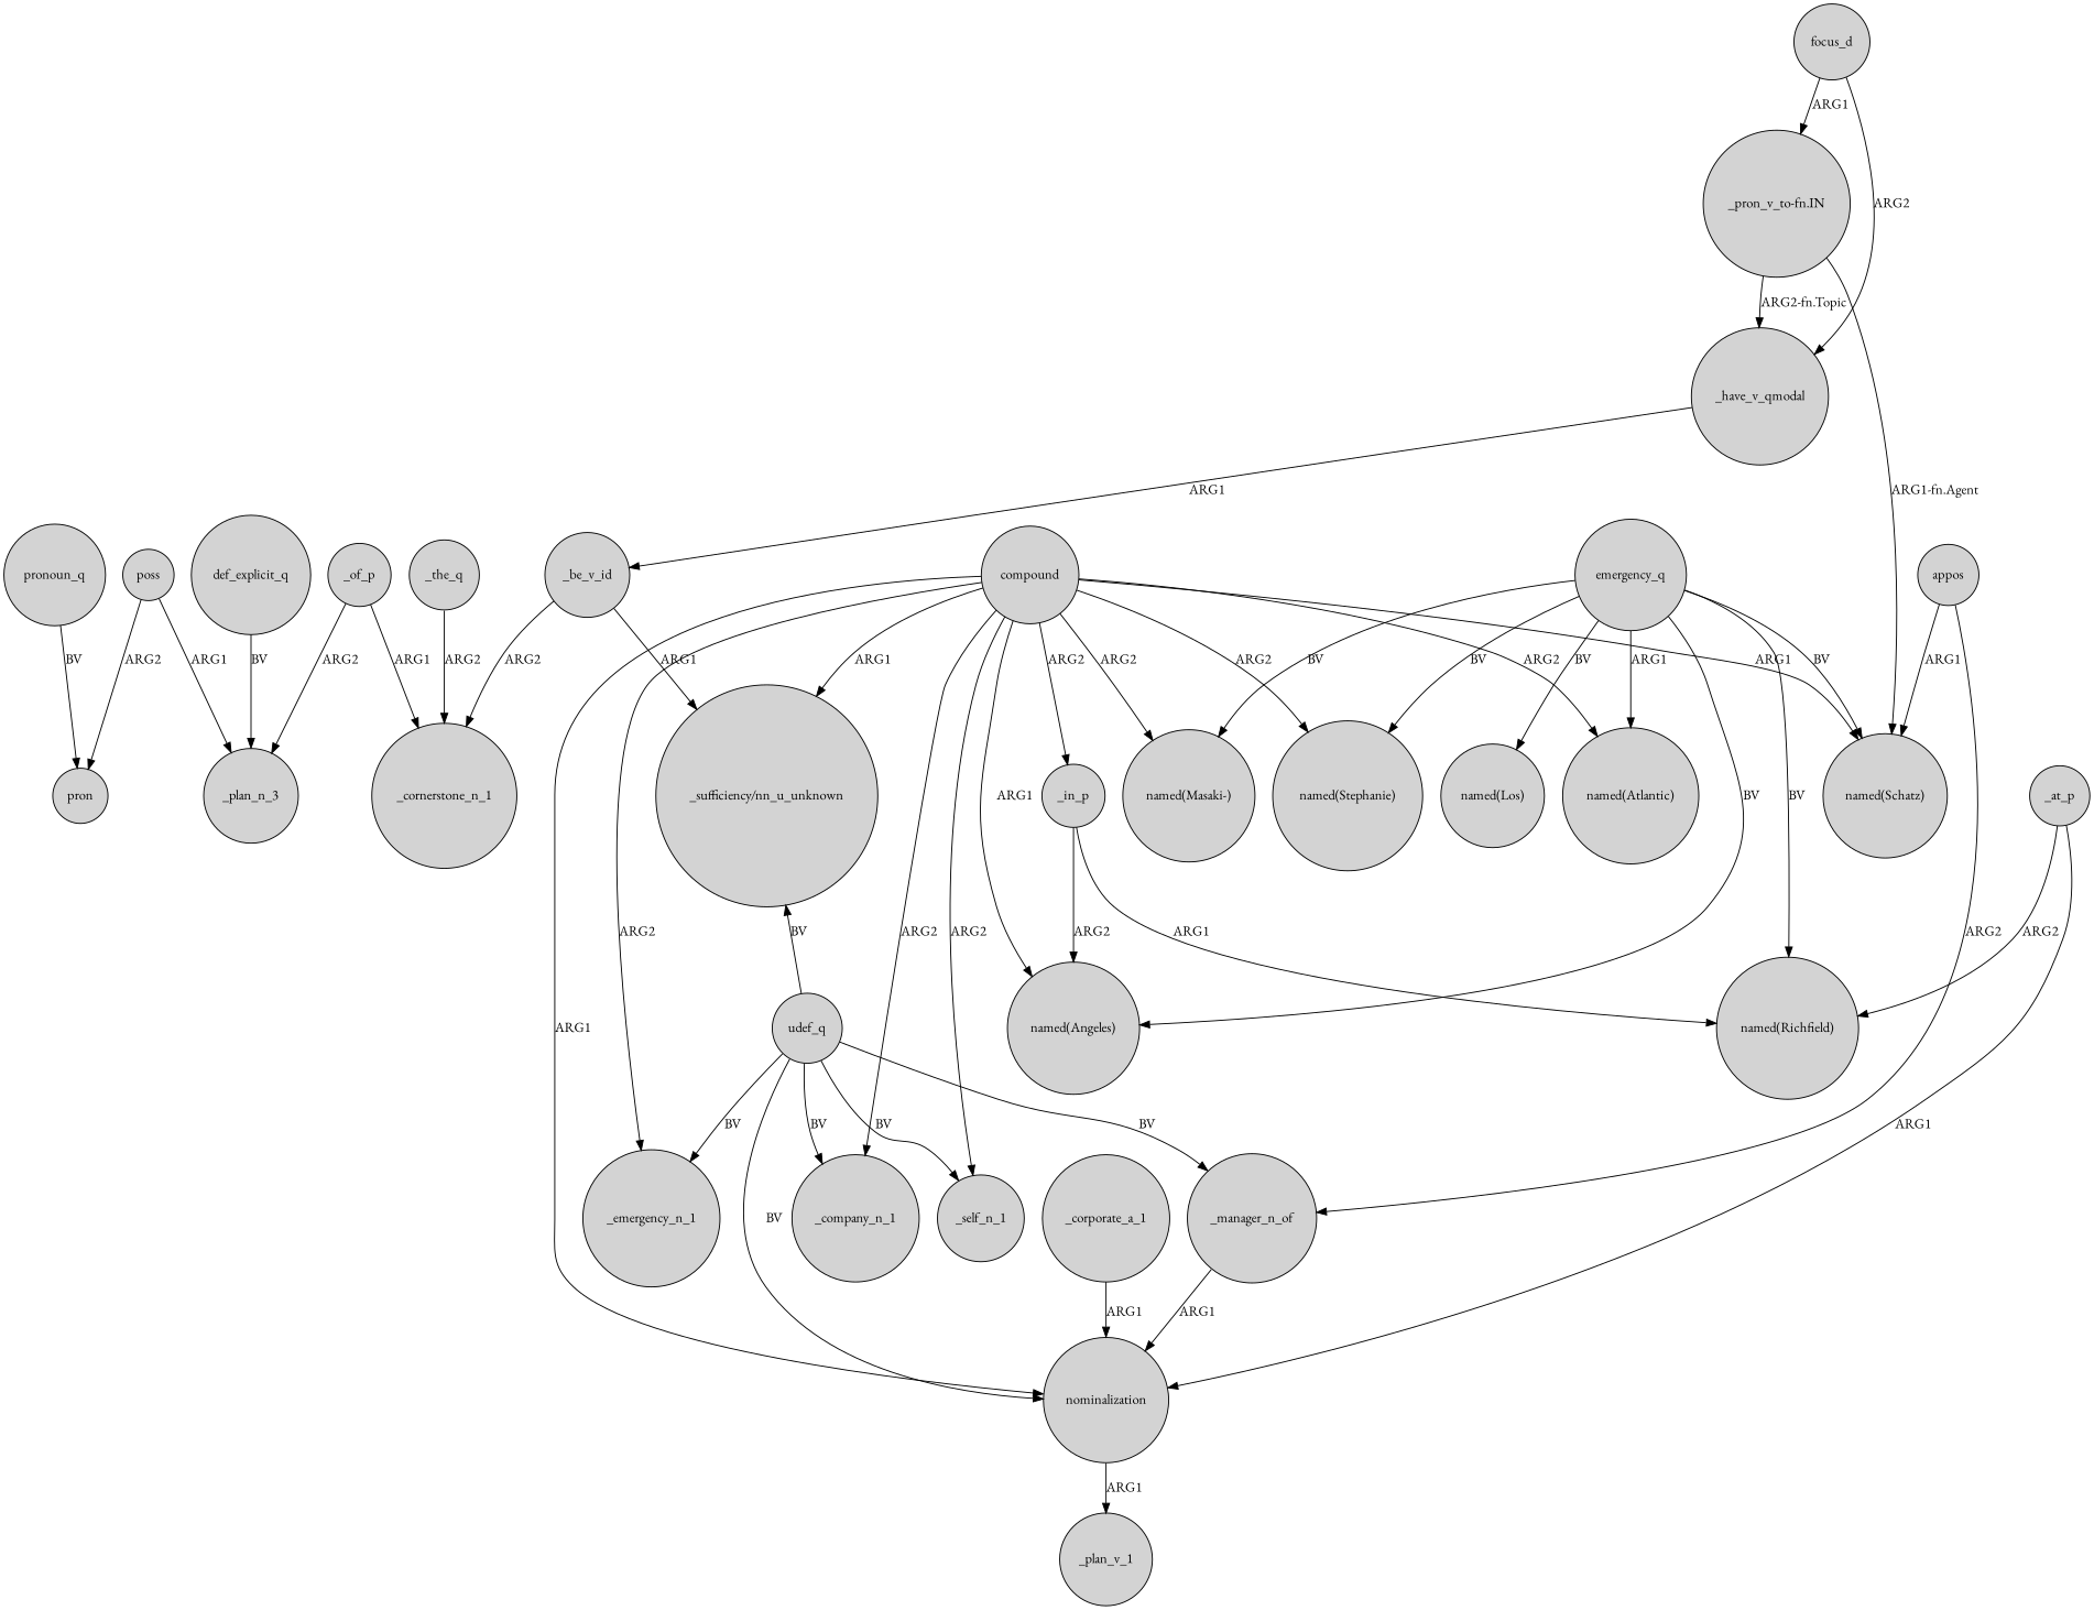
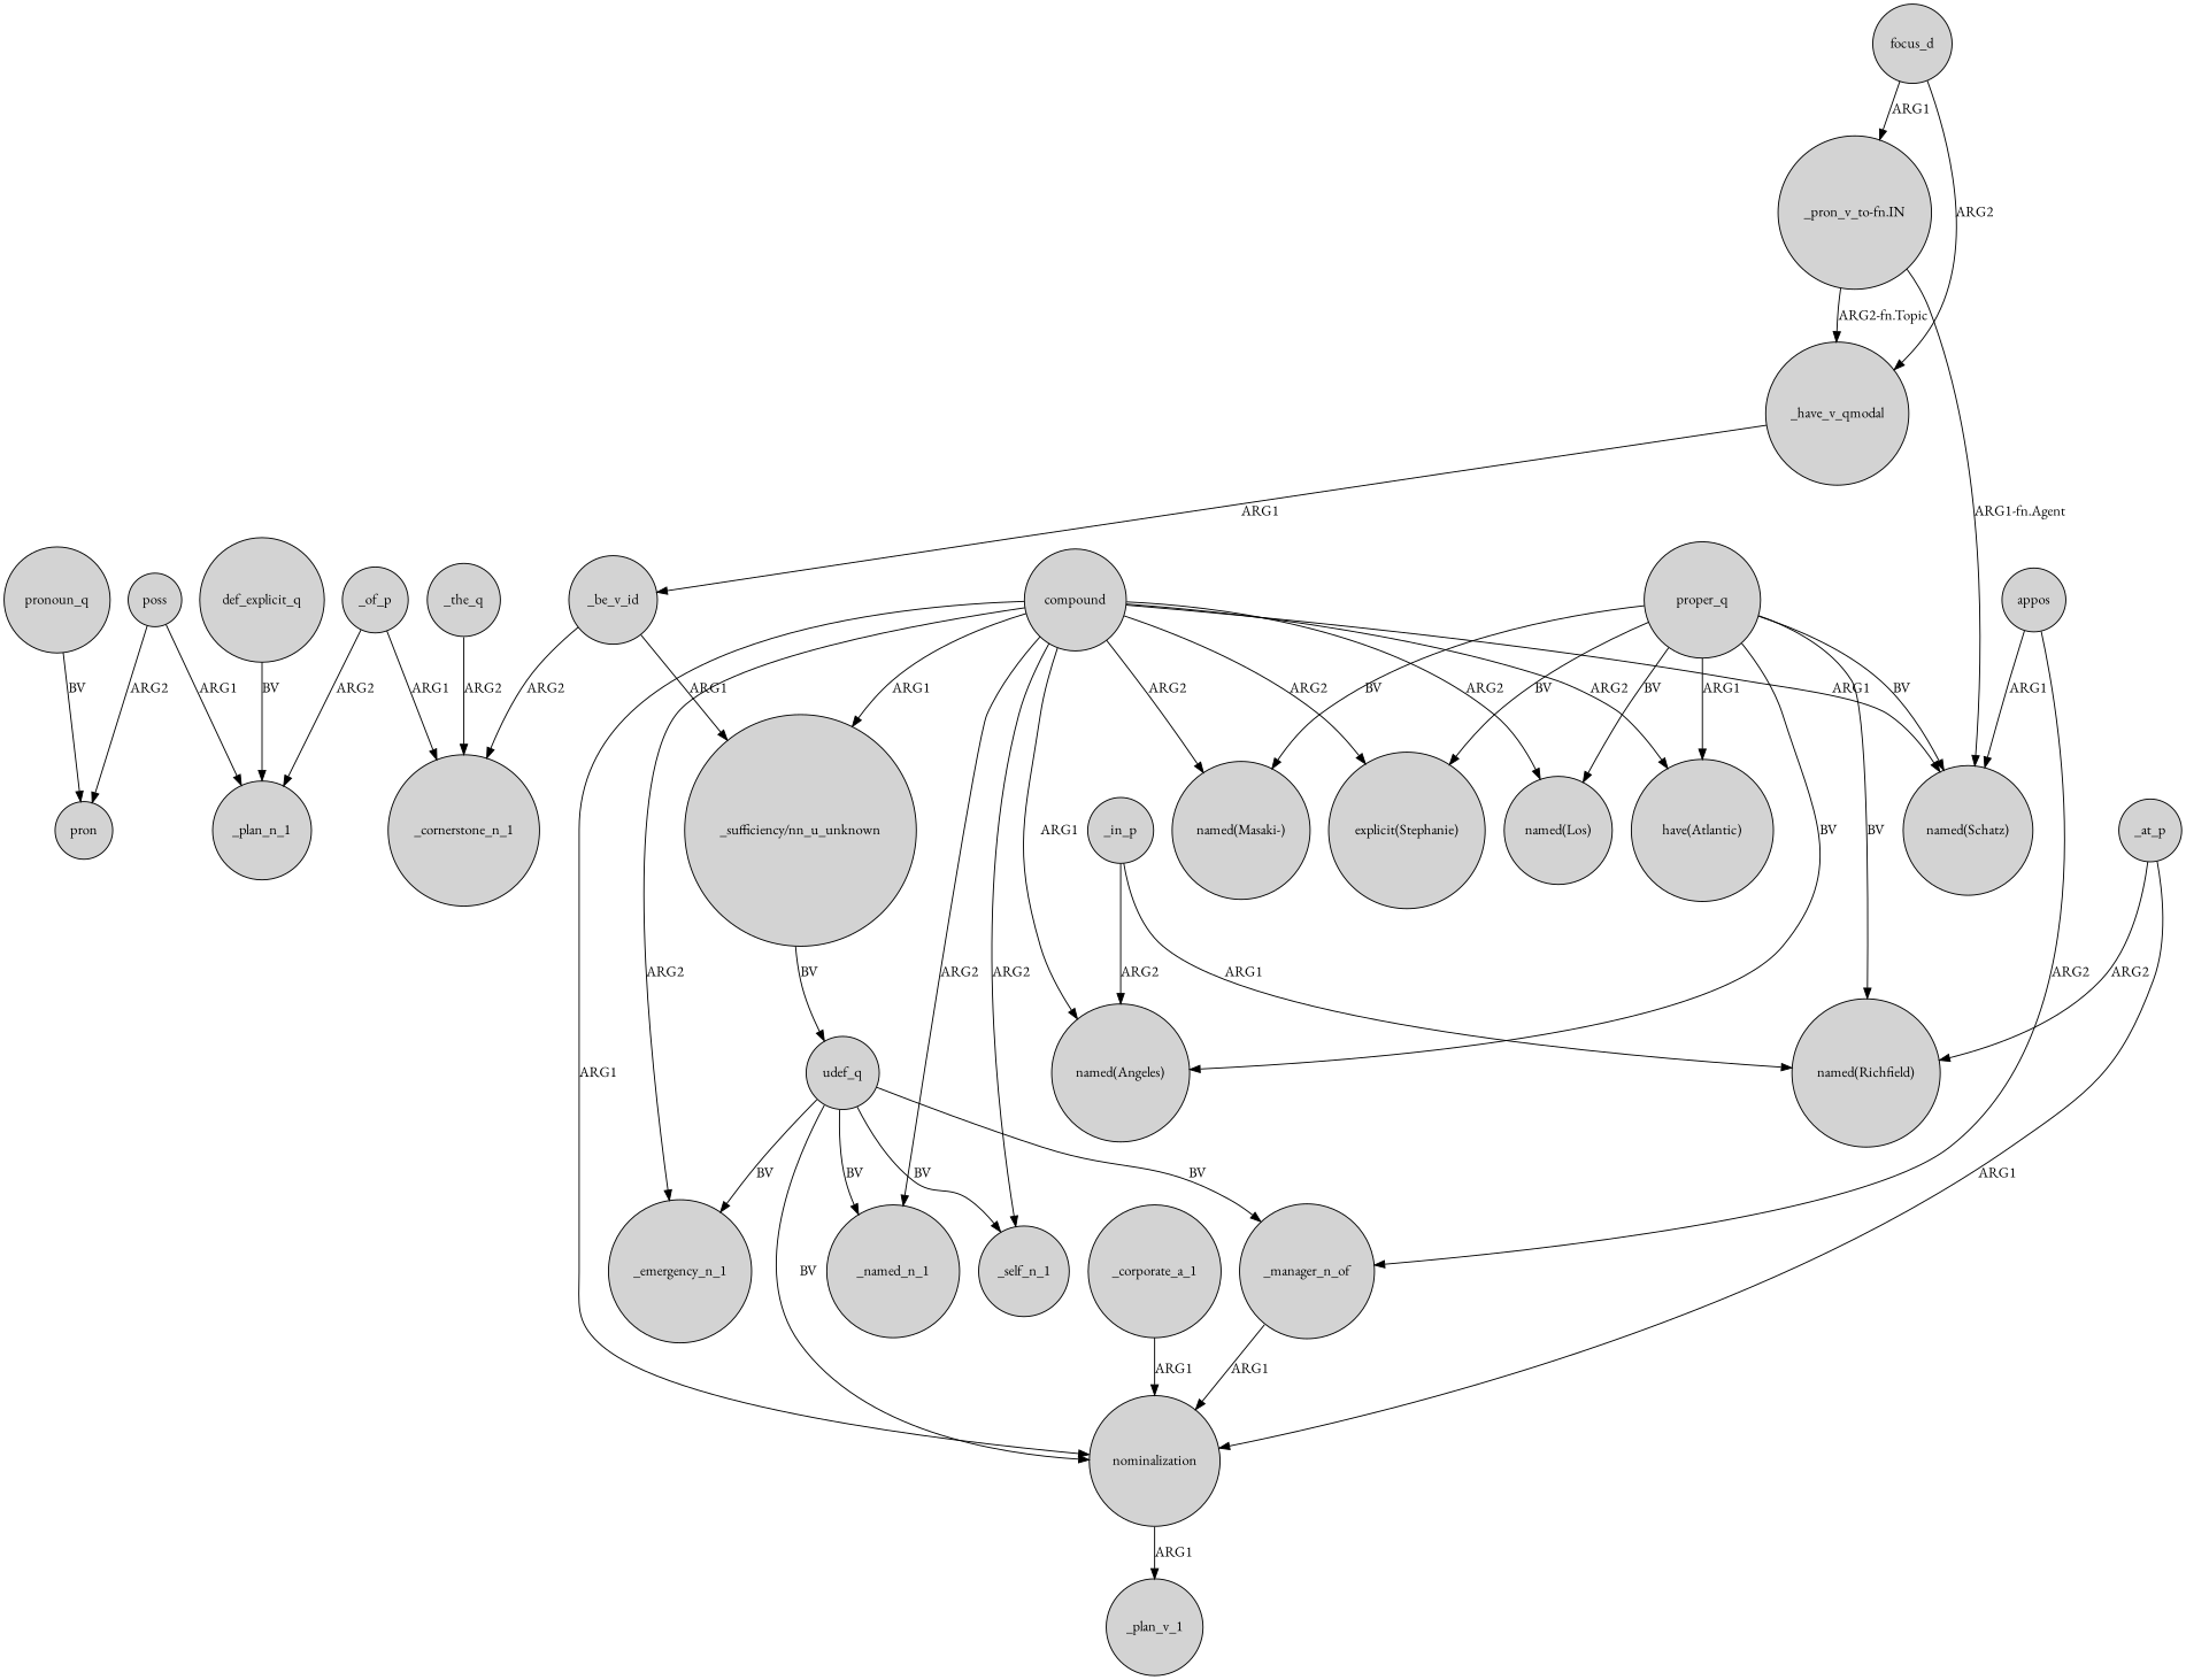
  digraph {
    fontname="EB Garamond"
    node [fontname="EB Garamond" shape=circle style=filled]
    edge [fontname="EB Garamond"]
    poss
-   _plan_n_1 [label=_plan_n_3]
+   _plan_n_1
    pron
    compound
    _emergency_n_1
    "named(Masaki-)"
-   "named(Stephanie)"
+   "named(Stephanie)" [label="explicit(Stephanie)"]
    "named(Los)"
    "named(Schatz)"
-   _company_n_1
+   _company_n_1 [label=_named_n_1]
    "_sufficiency/nn_u_unknown"
    nominalization
-   "named(Atlantic)"
+   "named(Atlantic)" [label="have(Atlantic)"]
    "named(Angeles)"
    _self_n_1
    _plan_v_1
-   proper_q [label=emergency_q]
+   proper_q
    "named(Richfield)"
    n19 [label="_pron_v_to-fn.IN"]
    _have_v_qmodal
    _be_v_id
    _cornerstone_n_1
    focus_d
    _the_q
    appos
    _manager_n_of
    udef_q
    def_explicit_q
    pronoun_q
    _in_p
    _of_p
    _at_p
    _corporate_a_1
    poss -> _plan_n_1 [label=ARG1]
    poss -> pron [label=ARG2]
    compound -> _emergency_n_1 [label=ARG2]
    compound -> "named(Masaki-)" [label=ARG2]
    compound -> "named(Stephanie)" [label=ARG2]
-   compound -> _in_p [label=ARG2]
+   compound -> "named(Los)" [label=ARG2]
    compound -> "named(Schatz)" [label=ARG1]
    compound -> _company_n_1 [label=ARG2]
    compound -> "_sufficiency/nn_u_unknown" [label=ARG1]
    compound -> nominalization [label=ARG1]
    compound -> "named(Atlantic)" [label=ARG2]
    compound -> "named(Angeles)" [label=ARG1]
    compound -> _self_n_1 [label=ARG2]
    nominalization -> _plan_v_1 [label=ARG1]
    proper_q -> "named(Masaki-)" [label=BV]
    proper_q -> "named(Stephanie)" [label=BV]
    proper_q -> "named(Los)" [label=BV]
    proper_q -> "named(Schatz)" [label=BV]
    proper_q -> "named(Atlantic)" [label=ARG1]
    proper_q -> "named(Angeles)" [label=BV]
    proper_q -> "named(Richfield)" [label=BV]
    n19 -> "named(Schatz)" [label="ARG1-fn.Agent"]
    n19 -> _have_v_qmodal [label="ARG2-fn.Topic"]
    _have_v_qmodal -> _be_v_id [label=ARG1]
    _be_v_id -> "_sufficiency/nn_u_unknown" [label=ARG1]
    _be_v_id -> _cornerstone_n_1 [label=ARG2]
    focus_d -> n19 [label=ARG1]
    focus_d -> _have_v_qmodal [label=ARG2]
    _the_q -> _cornerstone_n_1 [label=ARG2]
    appos -> "named(Schatz)" [label=ARG1]
    appos -> _manager_n_of [label=ARG2]
    _manager_n_of -> nominalization [label=ARG1]
    udef_q -> _emergency_n_1 [label=BV]
    udef_q -> _company_n_1 [label=BV]
-   udef_q -> "_sufficiency/nn_u_unknown" [label=BV]
+   "_sufficiency/nn_u_unknown" -> udef_q [label=BV]
    udef_q -> nominalization [label=BV]
    udef_q -> _self_n_1 [label=BV]
    udef_q -> _manager_n_of [label=BV]
    def_explicit_q -> _plan_n_1 [label=BV]
    pronoun_q -> pron [label=BV]
    _in_p -> "named(Angeles)" [label=ARG2]
    _in_p -> "named(Richfield)" [label=ARG1]
    _of_p -> _plan_n_1 [label=ARG2]
    _of_p -> _cornerstone_n_1 [label=ARG1]
    _at_p -> nominalization [label=ARG1]
    _at_p -> "named(Richfield)" [label=ARG2]
    _corporate_a_1 -> nominalization [label=ARG1]
  }
